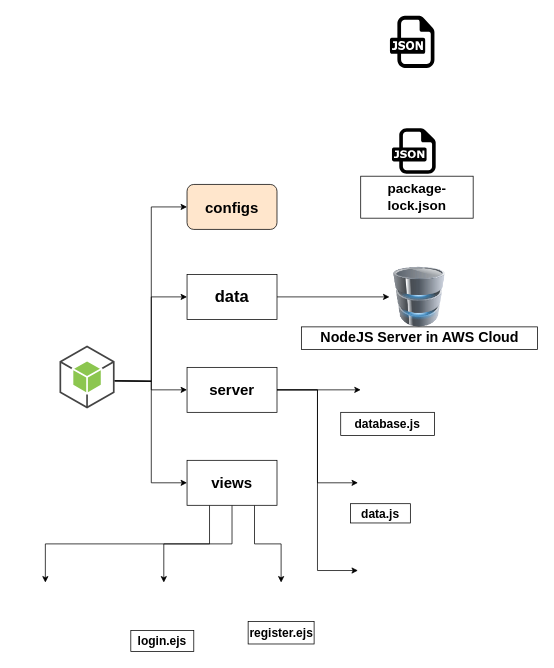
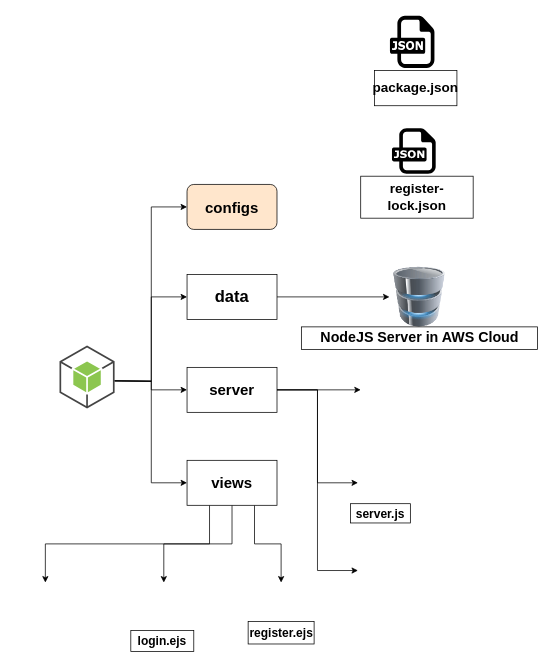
  <mxCell id="0" />
  <mxCell id="1" parent="0" />
  <mxCell id="2" value="" style="group" parent="1" vertex="1" connectable="0"><mxGeometry x="49" y="460" width="133.25" height="135" as="geometry" /></mxCell>
  <mxCell id="3" value="" style="outlineConnect=0;dashed=0;verticalLabelPosition=bottom;verticalAlign=top;align=center;html=1;shape=mxgraph.aws3.android;fillColor=#8CC64F;gradientColor=none;" parent="2" vertex="1"><mxGeometry x="29.87" width="73.5" height="84" as="geometry" /></mxCell>
  <mxCell id="4" value="&lt;b style=&quot;font-size: 20px;&quot;&gt;configs&lt;/b&gt;" style="rounded=1;whiteSpace=wrap;html=1;fontSize=20;fillColor=#ffe6cc;" parent="1" vertex="1"><mxGeometry x="249" y="245" width="120" height="60" as="geometry" /></mxCell>
  <mxCell id="5" style="edgeStyle=orthogonalEdgeStyle;rounded=0;orthogonalLoop=1;jettySize=auto;html=1;entryX=0;entryY=0.5;entryDx=0;entryDy=0;" edge="1" parent="1" source="6" target="31"><mxGeometry relative="1" as="geometry" /></mxCell>
  <mxCell id="6" value="data" style="whiteSpace=wrap;html=1;fontSize=22;fontStyle=1;rounded=0;" parent="1" vertex="1"><mxGeometry x="249" y="365" width="120" height="60" as="geometry" /></mxCell>
  <mxCell id="7" style="edgeStyle=orthogonalEdgeStyle;rounded=0;orthogonalLoop=1;jettySize=auto;html=1;exitX=0.25;exitY=1;exitDx=0;exitDy=0;entryX=0.5;entryY=0;entryDx=0;entryDy=0;" edge="1" parent="1" source="10" target="38"><mxGeometry relative="1" as="geometry" /></mxCell>
  <mxCell id="8" style="edgeStyle=orthogonalEdgeStyle;rounded=0;orthogonalLoop=1;jettySize=auto;html=1;exitX=0.5;exitY=1;exitDx=0;exitDy=0;entryX=0.5;entryY=0;entryDx=0;entryDy=0;" edge="1" parent="1" source="10" target="33"><mxGeometry relative="1" as="geometry" /></mxCell>
  <mxCell id="9" style="edgeStyle=orthogonalEdgeStyle;rounded=0;orthogonalLoop=1;jettySize=auto;html=1;exitX=0.75;exitY=1;exitDx=0;exitDy=0;" edge="1" parent="1" source="10" target="36"><mxGeometry relative="1" as="geometry" /></mxCell>
  <mxCell id="10" value="views" style="whiteSpace=wrap;html=1;fontSize=20;fontStyle=1;rounded=0;" parent="1" vertex="1"><mxGeometry x="249" y="613" width="120" height="60" as="geometry" /></mxCell>
  <mxCell id="11" style="edgeStyle=orthogonalEdgeStyle;rounded=0;orthogonalLoop=1;jettySize=auto;html=1;" edge="1" parent="1" source="14" target="25"><mxGeometry relative="1" as="geometry" /></mxCell>
  <mxCell id="12" style="edgeStyle=orthogonalEdgeStyle;rounded=0;orthogonalLoop=1;jettySize=auto;html=1;entryX=0;entryY=0.5;entryDx=0;entryDy=0;" edge="1" parent="1" source="14" target="35"><mxGeometry relative="1" as="geometry" /></mxCell>
  <mxCell id="13" style="edgeStyle=orthogonalEdgeStyle;rounded=0;orthogonalLoop=1;jettySize=auto;html=1;entryX=0;entryY=0.5;entryDx=0;entryDy=0;" edge="1" parent="1" source="14" target="34"><mxGeometry relative="1" as="geometry" /></mxCell>
  <mxCell id="14" value="&lt;b&gt;&lt;font style=&quot;font-size: 20px;&quot;&gt;server&lt;/font&gt;&lt;/b&gt;" style="whiteSpace=wrap;html=1;rounded=0;" parent="1" vertex="1"><mxGeometry x="249" y="489" width="120" height="60" as="geometry" /></mxCell>
  <mxCell id="15" value="" style="group" parent="1" vertex="1" connectable="0"><mxGeometry x="469" y="613" width="140" height="90" as="geometry" /></mxCell>
- <mxCell id="16" value="&lt;b&gt;&lt;font style=&quot;font-size: 16px;&quot;&gt;data.js&lt;/font&gt;&lt;/b&gt;" style="text;html=1;strokeColor=default;fillColor=none;align=center;verticalAlign=middle;whiteSpace=wrap;rounded=0;" parent="15" vertex="1"><mxGeometry x="-2.105" y="57.857" width="80" height="25.714" as="geometry" /></mxCell>
+ <mxCell id="16" value="&lt;b&gt;&lt;font style=&quot;font-size: 16px;&quot;&gt;server.js&lt;/font&gt;&lt;/b&gt;" style="text;html=1;strokeColor=default;fillColor=none;align=center;verticalAlign=middle;whiteSpace=wrap;rounded=0;" parent="15" vertex="1"><mxGeometry x="-2.105" y="57.857" width="80" height="25.714" as="geometry" /></mxCell>
  <mxCell id="17" value="" style="group" parent="1" vertex="1" connectable="0"><mxGeometry x="499" y="30" width="110" height="110" as="geometry" /></mxCell>
  <mxCell id="18" value="" style="dashed=0;outlineConnect=0;html=1;align=center;labelPosition=center;verticalLabelPosition=bottom;verticalAlign=top;shape=mxgraph.weblogos.json" parent="17" vertex="1"><mxGeometry x="20.63" y="-10" width="59.38" height="69.56" as="geometry" /></mxCell>
+ <mxCell id="19" value="&lt;b&gt;&lt;font style=&quot;font-size: 18px;&quot;&gt;package.json&lt;/font&gt;&lt;/b&gt;" style="text;html=1;strokeColor=default;fillColor=none;align=center;verticalAlign=middle;whiteSpace=wrap;rounded=0;" parent="17" vertex="1"><mxGeometry y="62.857" width="110" height="47.143" as="geometry" /></mxCell>
  <mxCell id="20" value="" style="group" parent="1" vertex="1" connectable="0"><mxGeometry x="489" y="170" width="150" height="120" as="geometry" /></mxCell>
  <mxCell id="21" value="" style="dashed=0;outlineConnect=0;html=1;align=center;labelPosition=center;verticalLabelPosition=bottom;verticalAlign=top;shape=mxgraph.weblogos.json" parent="20" vertex="1"><mxGeometry x="33.333" width="58.333" height="60.64" as="geometry" /></mxCell>
- <mxCell id="22" value="&lt;b&gt;&lt;font style=&quot;font-size: 18px;&quot;&gt;package-lock.json&lt;/font&gt;&lt;/b&gt;" style="text;html=1;strokeColor=default;fillColor=none;align=center;verticalAlign=middle;whiteSpace=wrap;rounded=0;" parent="20" vertex="1"><mxGeometry x="-8.333" y="64" width="150" height="56" as="geometry" /></mxCell>
+ <mxCell id="22" value="&lt;b&gt;&lt;font style=&quot;font-size: 18px;&quot;&gt;register-lock.json&lt;/font&gt;&lt;/b&gt;" style="text;html=1;strokeColor=default;fillColor=none;align=center;verticalAlign=middle;whiteSpace=wrap;rounded=0;" parent="20" vertex="1"><mxGeometry x="-8.333" y="64" width="150" height="56" as="geometry" /></mxCell>
  <mxCell id="23" value="" style="group" parent="1" vertex="1" connectable="0"><mxGeometry x="429" y="460" width="150" height="150" as="geometry" /></mxCell>
- <mxCell id="24" value="&lt;b&gt;&lt;font style=&quot;font-size: 16px;&quot;&gt;database.js&lt;/font&gt;&lt;/b&gt;" style="text;html=1;strokeColor=default;fillColor=none;align=center;verticalAlign=middle;whiteSpace=wrap;rounded=0;" parent="23" vertex="1"><mxGeometry x="25" y="89" width="125" height="31" as="geometry" /></mxCell>
  <mxCell id="25" value="" style="shape=image;html=1;verticalAlign=top;verticalLabelPosition=bottom;labelBackgroundColor=#ffffff;imageAspect=0;aspect=fixed;image=https://cdn0.iconfinder.com/data/icons/file-names-26/512/27-128.png" vertex="1" parent="23"><mxGeometry x="51.67" y="32" width="54" height="54" as="geometry" /></mxCell>
  <mxCell id="26" style="edgeStyle=orthogonalEdgeStyle;rounded=0;orthogonalLoop=1;jettySize=auto;html=1;entryX=0;entryY=0.5;entryDx=0;entryDy=0;" edge="1" parent="1" target="4"><mxGeometry relative="1" as="geometry"><mxPoint x="152.5" y="507" as="sourcePoint" /></mxGeometry></mxCell>
  <mxCell id="27" style="edgeStyle=orthogonalEdgeStyle;rounded=0;orthogonalLoop=1;jettySize=auto;html=1;exitX=1;exitY=0.5;exitDx=0;exitDy=0;exitPerimeter=0;entryX=0;entryY=0.5;entryDx=0;entryDy=0;" edge="1" parent="1" target="6"><mxGeometry relative="1" as="geometry"><mxPoint x="152.5" y="507" as="sourcePoint" /></mxGeometry></mxCell>
  <mxCell id="28" style="edgeStyle=orthogonalEdgeStyle;rounded=0;orthogonalLoop=1;jettySize=auto;html=1;entryX=0;entryY=0.5;entryDx=0;entryDy=0;" edge="1" parent="1" target="14"><mxGeometry relative="1" as="geometry"><mxPoint x="152.5" y="507" as="sourcePoint" /></mxGeometry></mxCell>
  <mxCell id="29" style="edgeStyle=orthogonalEdgeStyle;rounded=0;orthogonalLoop=1;jettySize=auto;html=1;entryX=0;entryY=0.5;entryDx=0;entryDy=0;" edge="1" parent="1" target="10"><mxGeometry relative="1" as="geometry"><mxPoint x="152.5" y="507" as="sourcePoint" /></mxGeometry></mxCell>
  <mxCell id="30" value="" style="group" vertex="1" connectable="0" parent="1"><mxGeometry x="401.5" y="355" width="315" height="110" as="geometry" /></mxCell>
  <mxCell id="31" value="" style="image;html=1;image=img/lib/clip_art/computers/Database_128x128.png" vertex="1" parent="30"><mxGeometry x="117.5" width="80" height="80" as="geometry" /></mxCell>
  <mxCell id="32" value="NodeJS Server in AWS Cloud" style="text;html=1;strokeColor=default;fillColor=none;align=center;verticalAlign=middle;whiteSpace=wrap;rounded=0;fontStyle=1;fontSize=19;" vertex="1" parent="30"><mxGeometry y="80" width="315" height="30" as="geometry" /></mxCell>
  <mxCell id="33" value="" style="shape=image;html=1;verticalAlign=top;verticalLabelPosition=bottom;labelBackgroundColor=#ffffff;imageAspect=0;aspect=fixed;image=https://cdn0.iconfinder.com/data/icons/file-names-26/512/27-128.png" vertex="1" parent="1"><mxGeometry x="191" y="776" width="54" height="54" as="geometry" /></mxCell>
  <mxCell id="34" value="" style="shape=image;html=1;verticalAlign=top;verticalLabelPosition=bottom;labelBackgroundColor=#ffffff;imageAspect=0;aspect=fixed;image=https://cdn0.iconfinder.com/data/icons/file-names-26/512/27-128.png" vertex="1" parent="1"><mxGeometry x="477" y="733" width="54" height="54" as="geometry" /></mxCell>
  <mxCell id="35" value="" style="shape=image;html=1;verticalAlign=top;verticalLabelPosition=bottom;labelBackgroundColor=#ffffff;imageAspect=0;aspect=fixed;image=https://cdn0.iconfinder.com/data/icons/file-names-26/512/27-128.png" vertex="1" parent="1"><mxGeometry x="477" y="616" width="54" height="54" as="geometry" /></mxCell>
  <mxCell id="36" value="" style="shape=image;html=1;verticalAlign=top;verticalLabelPosition=bottom;labelBackgroundColor=#ffffff;imageAspect=0;aspect=fixed;image=https://cdn0.iconfinder.com/data/icons/file-names-26/512/27-128.png" vertex="1" parent="1"><mxGeometry x="347.5" y="776" width="54" height="54" as="geometry" /></mxCell>
  <mxCell id="37" value="" style="group" vertex="1" connectable="0" parent="1"><mxGeometry x="20" y="776" width="80" height="82.71" as="geometry" /></mxCell>
  <mxCell id="38" value="" style="shape=image;html=1;verticalAlign=top;verticalLabelPosition=bottom;labelBackgroundColor=#ffffff;imageAspect=0;aspect=fixed;image=https://cdn0.iconfinder.com/data/icons/file-names-26/512/27-128.png" vertex="1" parent="37"><mxGeometry x="13" width="54" height="54" as="geometry" /></mxCell>
  <mxCell id="39" value="&lt;b&gt;&lt;font style=&quot;font-size: 16px;&quot;&gt;login.ejs&lt;/font&gt;&lt;/b&gt;" style="text;html=1;strokeColor=default;fillColor=none;align=center;verticalAlign=middle;whiteSpace=wrap;rounded=0;" vertex="1" parent="1"><mxGeometry x="174" y="840" width="84" height="28" as="geometry" /></mxCell>
  <mxCell id="40" value="&lt;b&gt;&lt;font style=&quot;font-size: 16px;&quot;&gt;register.ejs&lt;/font&gt;&lt;/b&gt;" style="text;html=1;strokeColor=default;fillColor=none;align=center;verticalAlign=middle;whiteSpace=wrap;rounded=0;" vertex="1" parent="1"><mxGeometry x="330.5" y="827.85" width="88" height="30.15" as="geometry" /></mxCell>
